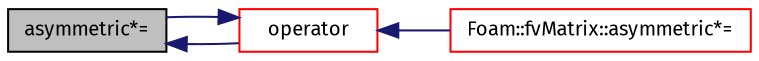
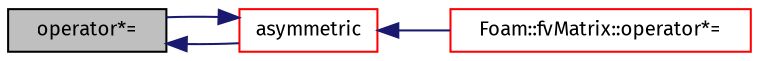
  digraph {
    fontname="Fira Sans"
    rankdir=LR
    node [color=red fontname="Fira Sans" fontsize=10 shape=record]
    edge [color=midnightblue dir=back fontname="Fira Sans" fontsize=10 labelfontname=FreeSans labelfontsize=10 style=solid]
-   n1 [color=black fillcolor=grey75 fontcolor=black height=0.2 label="asymmetric*=" style=filled width=0.4]
-   n2 [height=0.2 label=operator width=0.4]
-   n3 [height=0.2 label="Foam::fvMatrix::asymmetric*=" width=0.4]
+   n1 [color=black fillcolor=grey75 fontcolor=black height=0.2 label="operator*=" style=filled width=0.4]
+   n2 [height=0.2 label=asymmetric width=0.4]
+   n3 [height=0.2 label="Foam::fvMatrix::operator*=" width=0.4]
    n1 -> n2
    n2 -> n1
    n2 -> n3
  }
